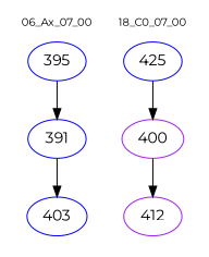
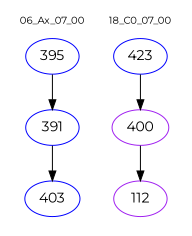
  digraph {
    fontname=Montserrat
    node [color=blue fontname=Montserrat]
    edge [color=black fontname=Montserrat]
    n1 [label=391]
    n2 [label=395]
    n3 [label=403]
    n4 [color=purple label=400]
-   n5 [label=425]
-   n6 [color=purple label=412]
+   n5 [label=423]
+   n6 [color=purple label=112]
    subgraph cluster_1 {
      color=white
      fontsize=10
      label="06_Ax_07_00"
      n1
      n2
      n3
    }
    subgraph cluster_2 {
      color=white
      fontsize=10
      label="18_C0_07_00"
      n4
      n5
      n6
    }
    n1 -> n3
    n2 -> n1
    n4 -> n6
    n5 -> n4
  }
